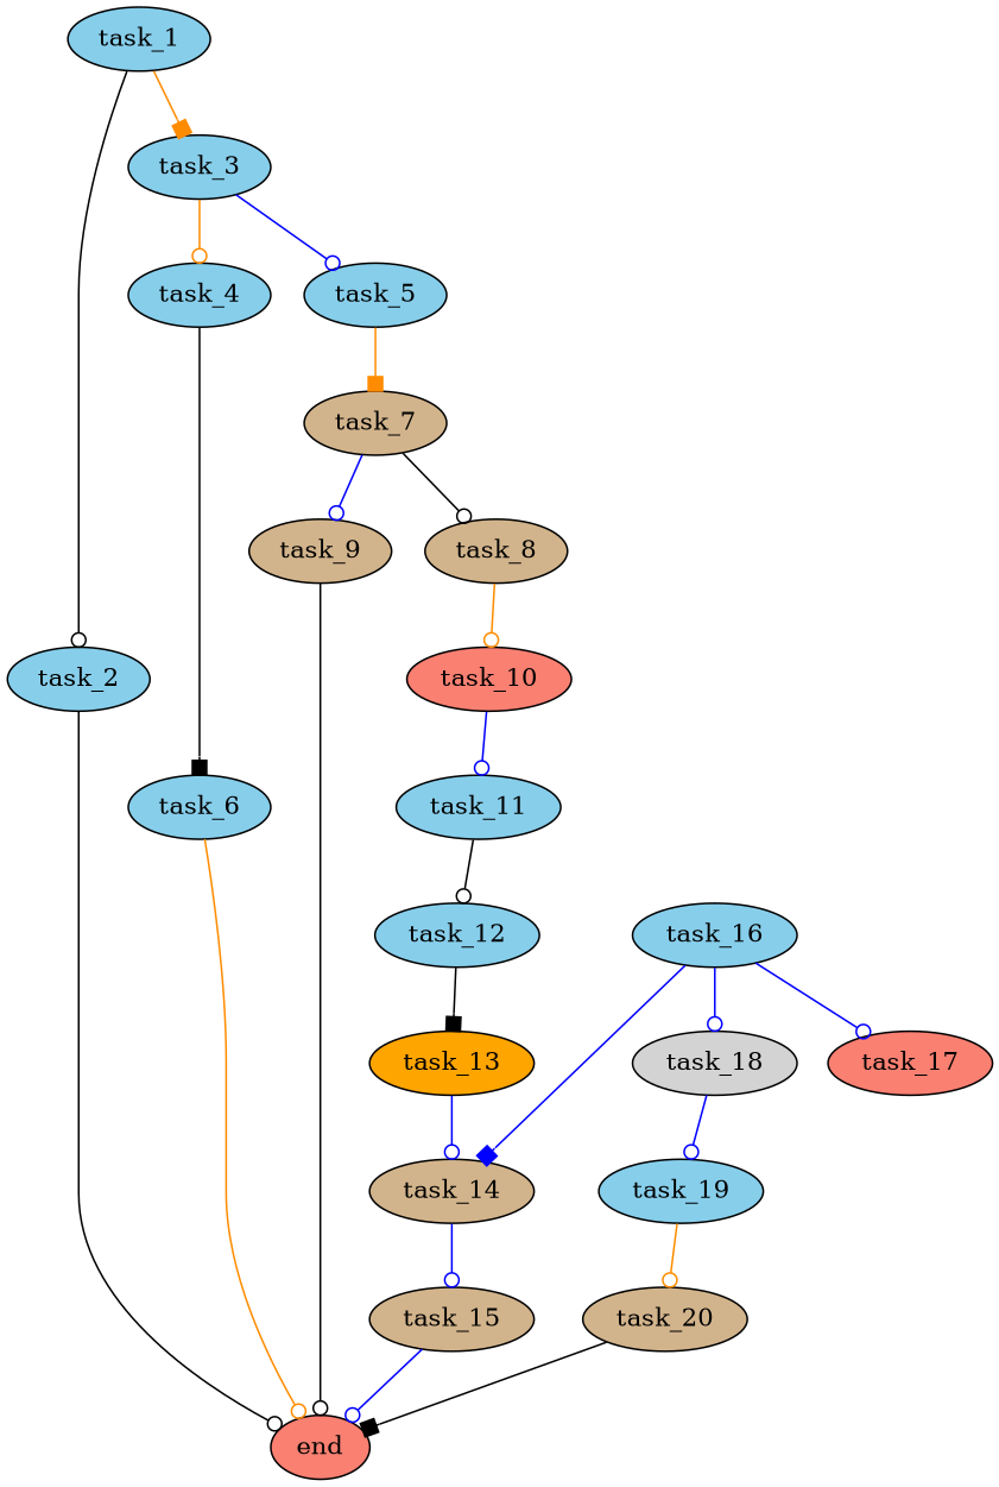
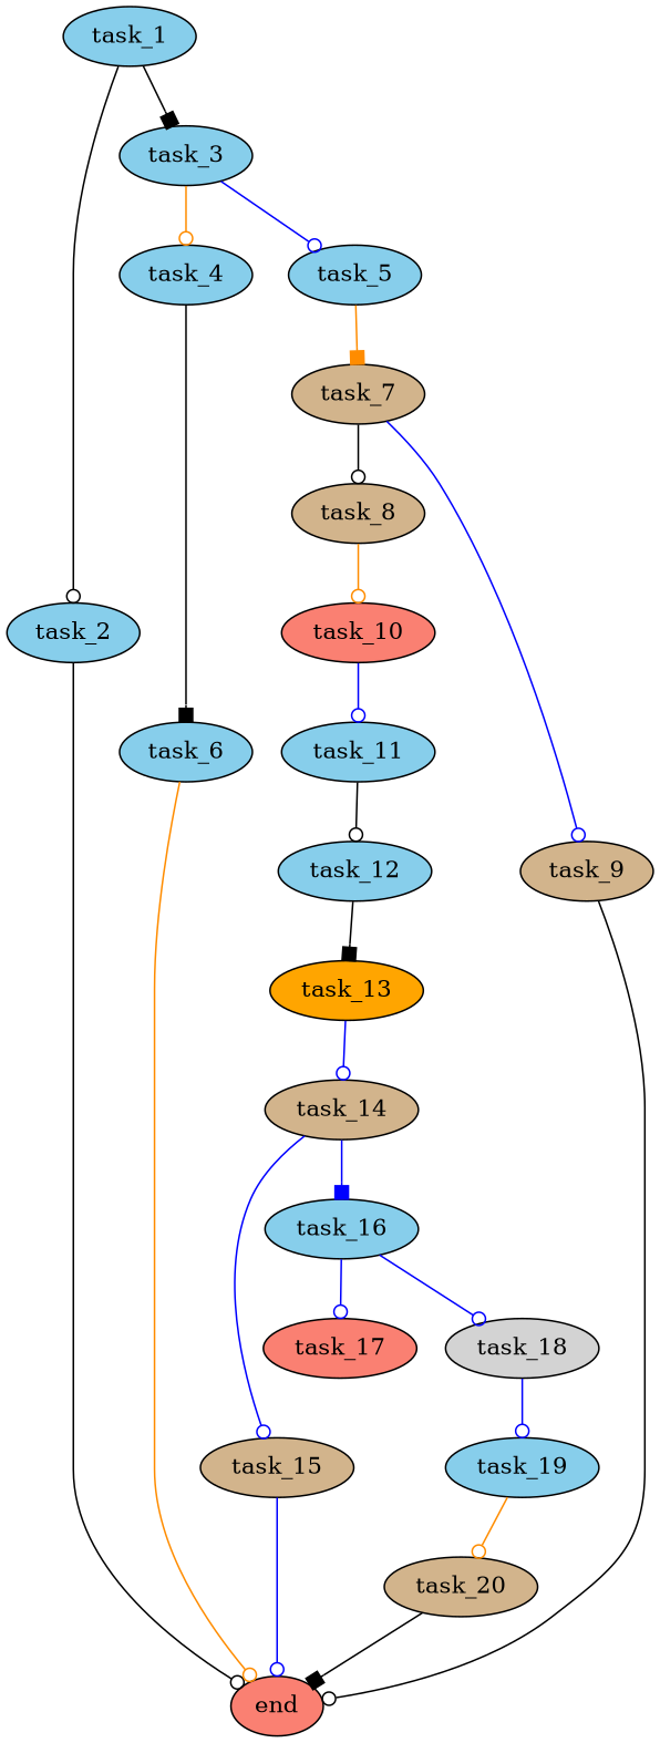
  digraph {
    node [fillcolor=skyblue style=filled]
    edge [arrowhead=odot color=blue]
    task_1
    task_2
    task_3
    end [fillcolor=salmon]
    task_4
    task_5
    task_6
    task_7 [fillcolor=tan]
    task_8 [fillcolor=tan]
    task_9 [fillcolor=tan]
    task_10 [fillcolor=salmon]
    task_11
    task_12
    task_13 [fillcolor=orange]
    task_14 [fillcolor=tan]
    task_15 [fillcolor=tan]
    task_16
    task_17 [fillcolor=salmon]
    task_18 [fillcolor=lightgrey]
    task_19
    task_20 [fillcolor=tan]
    task_1 -> task_2 [color=black]
-   task_1 -> task_3 [arrowhead=box color=darkorange]
+   task_1 -> task_3 [arrowhead=box color=black]
    task_2 -> end [color=black]
    task_3 -> task_4 [color=darkorange]
    task_3 -> task_5
    task_4 -> task_6 [arrowhead=box color=black]
    task_5 -> task_7 [arrowhead=box color=darkorange]
    task_6 -> end [color=darkorange]
    task_7 -> task_8 [color=black]
    task_7 -> task_9
    task_8 -> task_10 [color=darkorange]
    task_9 -> end [color=black]
    task_10 -> task_11
    task_11 -> task_12 [color=black]
    task_12 -> task_13 [arrowhead=box color=black]
    task_13 -> task_14
    task_14 -> task_15
-   task_16 -> task_14 [arrowhead=box]
+   task_14 -> task_16 [arrowhead=box]
    task_15 -> end
    task_16 -> task_17
    task_16 -> task_18
    task_18 -> task_19
    task_19 -> task_20 [color=darkorange]
    task_20 -> end [arrowhead=box color=black]
  }
